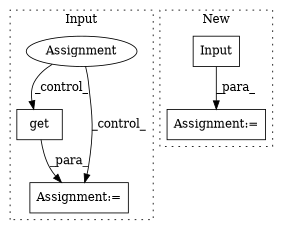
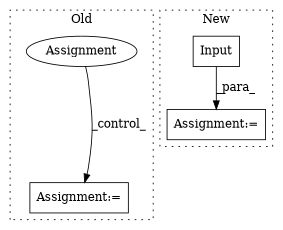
  digraph {
    node [a=32 l=1 shape=box]
-   n1 [l="4,1" label=get s="5964,5982"]
    n2 [a=42 label=Assignment shape=ellipse l=""]
    n3 [a=7 label="Assignment:=" s=5951]
    n4 [l="11,2" label=Input s="7557,7608"]
    n5 [a=7 label="Assignment:=" s=7556]
    subgraph cluster_1 {
-     label=Input
+     label=Old
      style=dotted
-     n1
      n2
      n3
    }
    subgraph cluster_2 {
      label=New
      style=dotted
      n4
      n5
    }
-   n1 -> n3 [label=_para_]
-   n2 -> n1 [label=_control_]
    n2 -> n3 [label=_control_]
    n4 -> n5 [label=_para_]
  }
